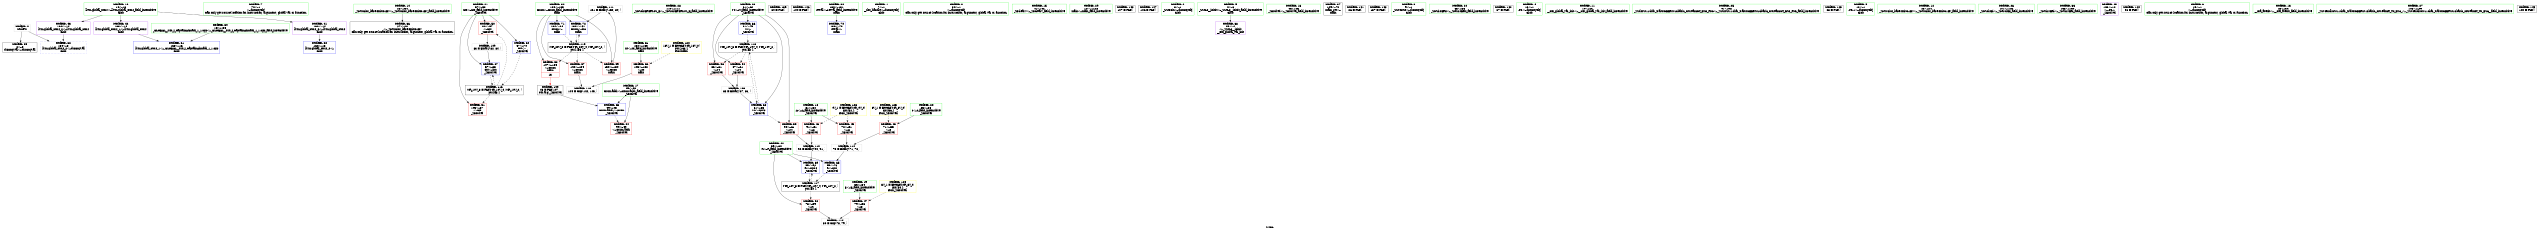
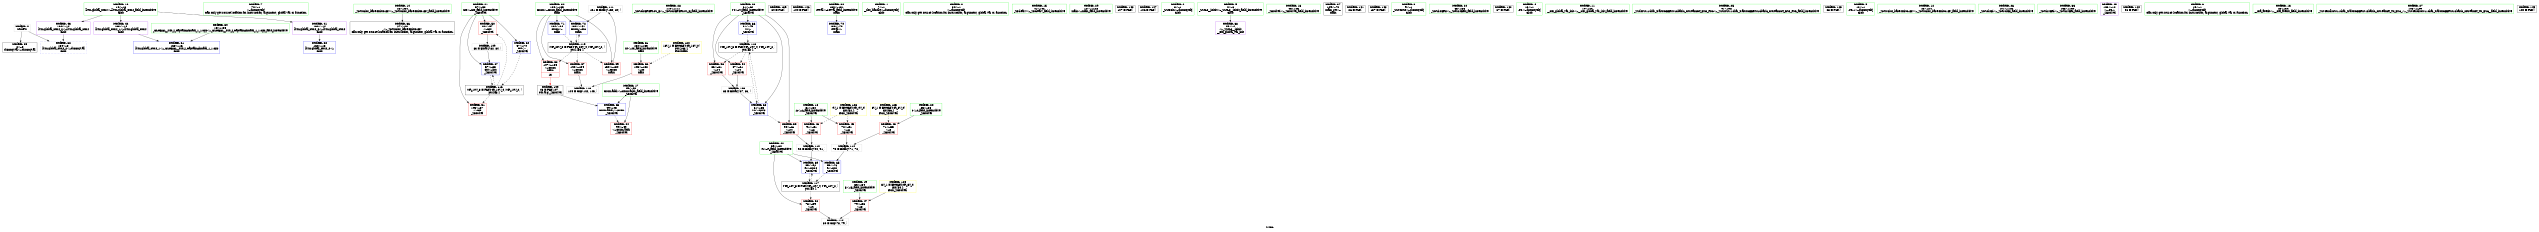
  digraph {
    label=SVFG
    node [color=green shape=record]
    edge [style=solid]
    n1 [color=grey label="{NodeID: 0\nNullPtr}"]
    n2 [color=black label="{NodeID: 35\n2\<--3\ndummyVal\<--dummyVal\n}"]
    n3 [color=blue label="{NodeID: 62\n164\<--3\nllvm.global_ctors_2\<--dummyVal\nGlob }" style=dotted]
    n4 [label="{NodeID: 7\n70\<--1\n\<--dummyObj\nCan only get source location for instruction, argument, global var or function.}"]
    n5 [label="{NodeID: 14\n28\<--34\n_ZNSt8ios_base4InitD1Ev\<--_ZNSt8ios_base4InitD1Ev_field_insensitive\n}"]
    n6 [color=black label="{NodeID: 36\n27\<--28\n\<--_ZNSt8ios_base4InitD1Ev\nCan only get source location for instruction, argument, global var or function.}"]
    n7 [label="{NodeID: 21\n57\<--58\ncnt\<--cnt_field_insensitive\n_Z5solvei\n}"]
    n8 [color=red label="{NodeID: 50\n82\<--57\n\<--cnt\n_Z5solvei\n}"]
    n9 [color=red label="{NodeID: 51\n105\<--57\n\<--cnt\n_Z5solvei\n}"]
    n10 [color=blue label="{NodeID: 64\n57\<--70\ncnt\<--\n_Z5solvei\n}"]
    n11 [color=blue label="{NodeID: 67\n57\<--83\ncnt\<--inc\n_Z5solvei\n}"]
    n12 [color=grey label="{NodeID: 109\n83 = Binary(82, 84, )\n}"]
    n13 [color=black label="{NodeID: 116\nMR_10V_3 = PHI(MR_10V_4, MR_10V_2, )\npts\{58 \}\n}"]
    n14 [color=grey label="{NodeID: 111\n151 = Binary(150, 84, )\n}"]
    n15 [color=blue label="{NodeID: 72\n134\<--151\ncnum\<--inc\nmain\n}"]
    n16 [color=black label="{NodeID: 115\nMR_20V_3 = PHI(MR_20V_4, MR_20V_2, )\npts\{135 \}\n}"]
    n17 [color=red label="{NodeID: 57\n142\<--134\n\<--cnum\nmain\n}"]
    n18 [color=red label="{NodeID: 58\n147\<--134\n\<--cnum\nmain\n|{<s0>13}}"]
    n19 [color=red label="{NodeID: 59\n150\<--134\n\<--cnum\nmain\n}"]
    n20 [label="{NodeID: 28\n110\<--111\n_ZNSolsEPFRSoS_E\<--_ZNSolsEPFRSoS_E_field_insensitive\n}"]
    n21 [color=black label="{NodeID: 118\nMR_14V_3 = PHI(MR_14V_4, MR_14V_2, )\npts\{62 \}\n}"]
    n22 [color=red label="{NodeID: 53\n86\<--61\n\<--M\n_Z5solvei\n}"]
    n23 [color=red label="{NodeID: 54\n87\<--61\n\<--M\n_Z5solvei\n}"]
    n24 [color=blue label="{NodeID: 68\n61\<--88\nM\<--mul3\n_Z5solvei\n}"]
    n25 [color=grey label="{NodeID: 108\n88 = Binary(87, 86, )\n}"]
    n26 [color=red label="{NodeID: 55\n90\<--61\n\<--M\n_Z5solvei\n}"]
    n27 [color=grey label="{NodeID: 110\n92 = Binary(90, 91, )\n}"]
    n28 [color=yellow label="{NodeID: 125\n8V_1 = ENCHI(MR_8V_0)\npts\{56 \}\nFun[_Z5solvei]}" style=double]
    n29 [color=red label="{NodeID: 48\n71\<--55\n\<--c\n_Z5solvei\n}"]
    n30 [color=grey label="{NodeID: 112\n73 = Binary(71, 72, )\n}"]
    n31 [color=blue label="{NodeID: 65\n59\<--73\nR\<--mul\n_Z5solvei\n}"]
    n32 [color=blue label="{NodeID: 66\n61\<--75\nM\<--\n_Z5solvei\n}"]
    n33 [color=purple label="{NodeID: 42\n163\<--14\nllvm.global_ctors_1\<--llvm.global_ctors\nGlob }"]
    n34 [color=blue label="{NodeID: 61\n163\<--16\nllvm.global_ctors_1\<--_GLOBAL__sub_I_CaptainAhmadi_1_1.cpp\nGlob }"]
    n35 [color=black label="{NodeID: 139\n64 = PHI()\n}"]
    n36 [color=red label="{NodeID: 56\n143\<--132\n\<--nt\nmain\n}"]
    n37 [color=grey label="{NodeID: 113\n144 = cmp(142, 143, )\n}"]
    n38 [color=black label="{NodeID: 146\n104 = PHI()\n}"]
    n39 [color=blue label="{NodeID: 63\n49\<--48\ncnum.addr\<--cnum\n_Z5solvei\n}"]
    n40 [color=red label="{NodeID: 44\n99\<--49\n\<--cnum.addr\n_Z5solvei\n}"]
    n41 [color=blue label="{NodeID: 70\n130\<--70\nretval\<--\nmain\n}"]
    n42 [label="{NodeID: 1\n7\<--1\n__dso_handle\<--dummyObj\nGlob }"]
    n43 [label="{NodeID: 8\n84\<--1\n\<--dummyObj\nCan only get source location for instruction, argument, global var or function.}"]
    n44 [label="{NodeID: 15\n41\<--42\n_Z5clearv\<--_Z5clearv_field_insensitive\n}"]
    n45 [label="{NodeID: 22\n59\<--60\nR\<--R_field_insensitive\n_Z5solvei\n}"]
    n46 [color=red label="{NodeID: 52\n78\<--59\n\<--R\n_Z5solvei\n}"]
    n47 [color=blue label="{NodeID: 69\n59\<--92\nR\<--mul4\n_Z5solvei\n}"]
    n48 [color=grey label="{NodeID: 114\n80 = cmp(78, 79, )\n}"]
    n49 [color=black label="{NodeID: 117\nMR_12V_3 = PHI(MR_12V_4, MR_12V_2, )\npts\{60 \}\n}"]
    n50 [label="{NodeID: 29\n127\<--128\nmain\<--main_field_insensitive\n}"]
    n51 [color=purple label="{NodeID: 43\n164\<--14\nllvm.global_ctors_2\<--llvm.global_ctors\nGlob }"]
    n52 [color=black label="{NodeID: 140\n107 = PHI()\n}"]
    n53 [color=black label="{NodeID: 147\n106 = PHI()\n}"]
    n54 [color=blue label="{NodeID: 71\n134\<--84\ncnum\<--\nmain\n}"]
    n55 [color=black label="{NodeID: 149\n48 = PHI(147, )\n0th arg _Z5solvei }"]
    n56 [label="{NodeID: 2\n8\<--1\n_ZSt3cin\<--dummyObj\nGlob }"]
    n57 [label="{NodeID: 9\n4\<--6\n_ZStL8__ioinit\<--_ZStL8__ioinit_field_insensitive\nGlob }"]
    n58 [color=purple label="{NodeID: 38\n25\<--4\n\<--_ZStL8__ioinit\n__cxx_global_var_init\n}"]
    n59 [label="{NodeID: 16\n45\<--46\n_Z5solvei\<--_Z5solvei_field_insensitive\n}"]
    n60 [label="{NodeID: 23\n61\<--62\nM\<--M_field_insensitive\n_Z5solvei\n}"]
    n61 [label="{NodeID: 30\n130\<--131\nretval\<--retval_field_insensitive\nmain\n}"]
    n62 [color=yellow label="{NodeID: 120\n18V_1 = ENCHI(MR_18V_0)\npts\{133 \}\nFun[main]}" style=double]
    n63 [color=black label="{NodeID: 37\n129\<--70\nmain_ret\<--\nmain\n}"]
    n64 [color=black label="{NodeID: 141\n26 = PHI()\n}"]
    n65 [color=black label="{NodeID: 148\n137 = PHI()\n}"]
    n66 [label="{NodeID: 3\n9\<--1\n_ZSt4cout\<--dummyObj\nGlob }"]
    n67 [label="{NodeID: 10\n14\<--18\nllvm.global_ctors\<--llvm.global_ctors_field_insensitive\nGlob }"]
    n68 [color=purple label="{NodeID: 41\n162\<--14\nllvm.global_ctors_0\<--llvm.global_ctors\nGlob }"]
    n69 [color=blue label="{NodeID: 60\n162\<--15\nllvm.global_ctors_0\<--\nGlob }"]
    n70 [label="{NodeID: 17\n49\<--50\ncnum.addr\<--cnum.addr_field_insensitive\n_Z5solvei\n}"]
    n71 [label="{NodeID: 24\n65\<--66\n_ZNSirsERx\<--_ZNSirsERx_field_insensitive\n}"]
    n72 [label="{NodeID: 31\n132\<--133\nnt\<--nt_field_insensitive\nmain\n}"]
    n73 [color=red label="{NodeID: 45\n72\<--51\n\<--A\n_Z5solvei\n}"]
    n74 [color=black label="{NodeID: 142\n67 = PHI()\n}"]
    n75 [label="{NodeID: 4\n10\<--1\n.str\<--dummyObj\nGlob }"]
    n76 [label="{NodeID: 11\n19\<--20\n__cxx_global_var_init\<--__cxx_global_var_init_field_insensitive\n}"]
    n77 [label="{NodeID: 18\n51\<--52\nA\<--A_field_insensitive\n_Z5solvei\n}"]
    n78 [color=red label="{NodeID: 46\n91\<--51\n\<--A\n_Z5solvei\n}"]
    n79 [label="{NodeID: 25\n97\<--98\n_ZStlsISt11char_traitsIcEERSt13basic_ostreamIcT_ES5_PKc\<--_ZStlsISt11char_traitsIcEERSt13basic_ostreamIcT_ES5_PKc_field_insensitive\n}"]
    n80 [label="{NodeID: 32\n134\<--135\ncnum\<--cnum_field_insensitive\nmain\n}"]
    n81 [color=black label="{NodeID: 143\n68 = PHI()\n}"]
    n82 [label="{NodeID: 5\n12\<--1\n.str.1\<--dummyObj\nGlob }"]
    n83 [label="{NodeID: 12\n23\<--24\n_ZNSt8ios_base4InitC1Ev\<--_ZNSt8ios_base4InitC1Ev_field_insensitive\n}"]
    n84 [label="{NodeID: 19\n53\<--54\nB\<--B_field_insensitive\n_Z5solvei\n}"]
    n85 [color=red label="{NodeID: 47\n79\<--53\n\<--B\n_Z5solvei\n}"]
    n86 [label="{NodeID: 26\n101\<--102\n_ZNSolsEi\<--_ZNSolsEi_field_insensitive\n}"]
    n87 [label="{NodeID: 33\n138\<--139\n_ZNSirsERi\<--_ZNSirsERi_field_insensitive\n}"]
    n88 [color=yellow label="{NodeID: 123\n4V_1 = ENCHI(MR_4V_0)\npts\{52 \}\nFun[_Z5solvei]}" style=double]
    n89 [color=purple label="{NodeID: 40\n103\<--12\n\<--.str.1\n_Z5solvei\n}"]
    n90 [color=black label="{NodeID: 144\n96 = PHI()\n}"]
    n91 [label="{NodeID: 6\n15\<--1\n\<--dummyObj\nCan only get source location for instruction, argument, global var or function.}"]
    n92 [label="{NodeID: 13\n29\<--30\n__cxa_atexit\<--__cxa_atexit_field_insensitive\n}"]
    n93 [label="{NodeID: 20\n55\<--56\nc\<--c_field_insensitive\n_Z5solvei\n}"]
    n94 [label="{NodeID: 27\n108\<--109\n_ZSt4endlIcSt11char_traitsIcEERSt13basic_ostreamIT_T0_ES6_\<--_ZSt4endlIcSt11char_traitsIcEERSt13basic_ostreamIT_T0_ES6__field_insensitive\n}"]
    n95 [label="{NodeID: 34\n16\<--158\n_GLOBAL__sub_I_CaptainAhmadi_1_1.cpp\<--_GLOBAL__sub_I_CaptainAhmadi_1_1.cpp_field_insensitive\n}"]
    n96 [color=yellow label="{NodeID: 124\n6V_1 = ENCHI(MR_6V_0)\npts\{54 \}\nFun[_Z5solvei]}" style=double]
    n97 [color=black label="{NodeID: 145\n100 = PHI()\n}"]
    n1 -> n2
    n1 -> n3
    n5 -> n6
    n7 -> n8
    n7 -> n9
    n7 -> n10
    n7 -> n11
    n8 -> n12
    n10 -> n13 [style=dashed]
    n11 -> n13 [style=dashed]
    n12 -> n11
    n13 -> n8 [style=dashed]
    n13 -> n9 [style=dashed]
    n13 -> n11 [style=dashed]
    n14 -> n15
    n15 -> n16 [style=dashed]
    n16 -> n15 [style=dashed]
    n16 -> n17 [style=dashed]
    n16 -> n18 [style=dashed]
    n16 -> n19 [style=dashed]
    n17 -> n37
    n18 -> n55 [color=red tailport=s0]
    n19 -> n14
    n21 -> n22 [style=dashed]
    n21 -> n23 [style=dashed]
    n21 -> n24 [style=dashed]
    n22 -> n25
    n23 -> n25
    n24 -> n21 [style=dashed]
    n24 -> n26 [style=dashed]
    n25 -> n24
    n26 -> n27
    n27 -> n47
    n28 -> n29 [style=dashed]
    n29 -> n30
    n30 -> n31
    n31 -> n49 [style=dashed]
    n32 -> n21 [style=dashed]
    n33 -> n34
    n36 -> n37
    n39 -> n40 [style=dashed]
    n45 -> n31
    n45 -> n46
    n45 -> n47
    n46 -> n48
    n47 -> n49 [style=dashed]
    n49 -> n46 [style=dashed]
    n49 -> n47 [style=dashed]
    n51 -> n3
    n54 -> n16 [style=dashed]
    n55 -> n39
    n57 -> n58
    n60 -> n22
    n60 -> n23
    n60 -> n24
    n60 -> n26
    n60 -> n32
    n61 -> n41
    n62 -> n36 [style=dashed]
    n67 -> n33
    n67 -> n51
    n67 -> n68
    n68 -> n69
    n70 -> n39
    n70 -> n40
    n72 -> n36
    n73 -> n30
    n77 -> n73
    n77 -> n78
    n78 -> n27
    n80 -> n15
    n80 -> n17
    n80 -> n18
    n80 -> n19
    n80 -> n54
    n84 -> n85
    n85 -> n48
    n88 -> n73 [style=dashed]
    n88 -> n78 [style=dashed]
    n93 -> n29
    n95 -> n34
-   n96 -> n85 [style=dashed]
+   n96 -> n85
  }
